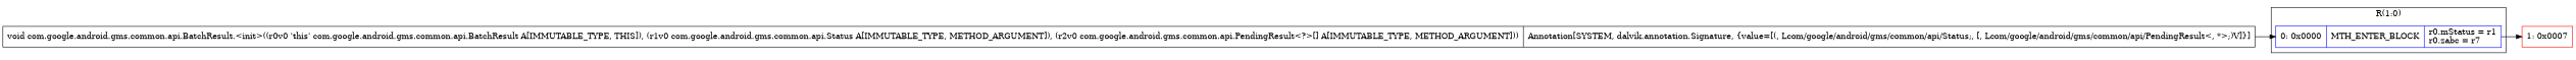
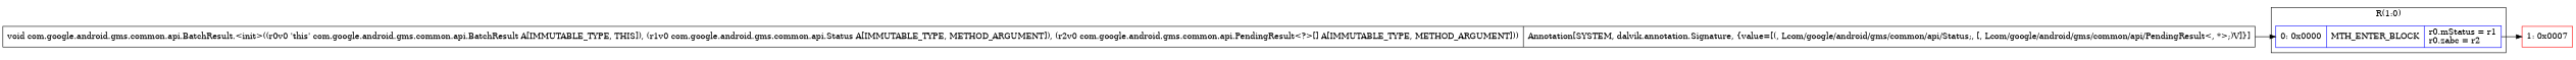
  digraph {
    rankdir=LR
    node [shape=record]
-   n1 [color=blue label="{0\:\ 0x0000|MTH_ENTER_BLOCK\l|r0.mStatus = r1\lr0.zabc = r7\l}"]
+   n1 [color=blue label="{0\:\ 0x0000|MTH_ENTER_BLOCK\l|r0.mStatus = r1\lr0.zabc = r2\l}"]
    n2 [color=red label="{1\:\ 0x0007}"]
    n3 [label="{void com.google.android.gms.common.api.BatchResult.\<init\>((r0v0 'this' com.google.android.gms.common.api.BatchResult A[IMMUTABLE_TYPE, THIS]), (r1v0 com.google.android.gms.common.api.Status A[IMMUTABLE_TYPE, METHOD_ARGUMENT]), (r2v0 com.google.android.gms.common.api.PendingResult\<?\>[] A[IMMUTABLE_TYPE, METHOD_ARGUMENT]))  | Annotation[SYSTEM, dalvik.annotation.Signature, \{value=[(, Lcom\/google\/android\/gms\/common\/api\/Status;, [, Lcom\/google\/android\/gms\/common\/api\/PendingResult\<, *\>;)V]\}]\l}"]
    subgraph cluster_1 {
      label="R(1:0)"
      n1
    }
    n1 -> n2
    n3 -> n1
  }
